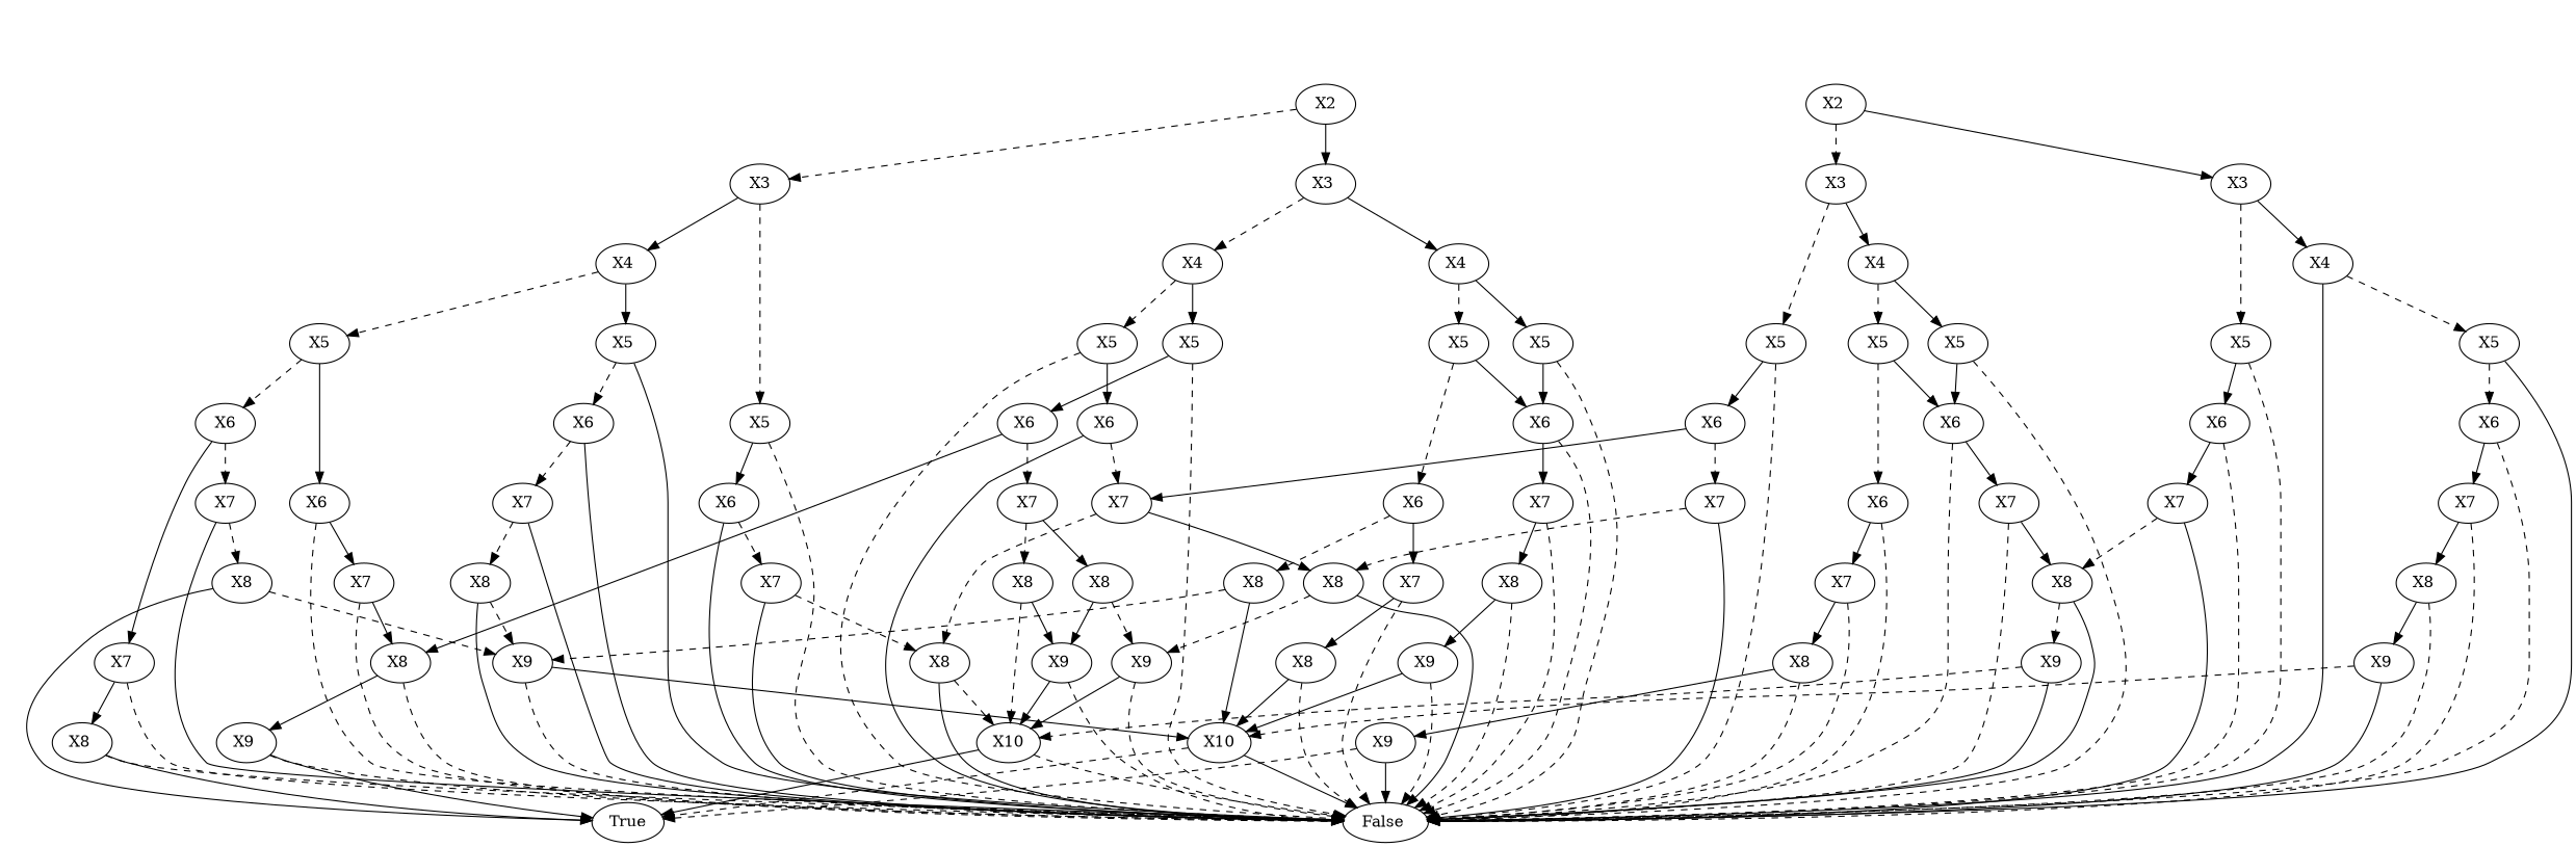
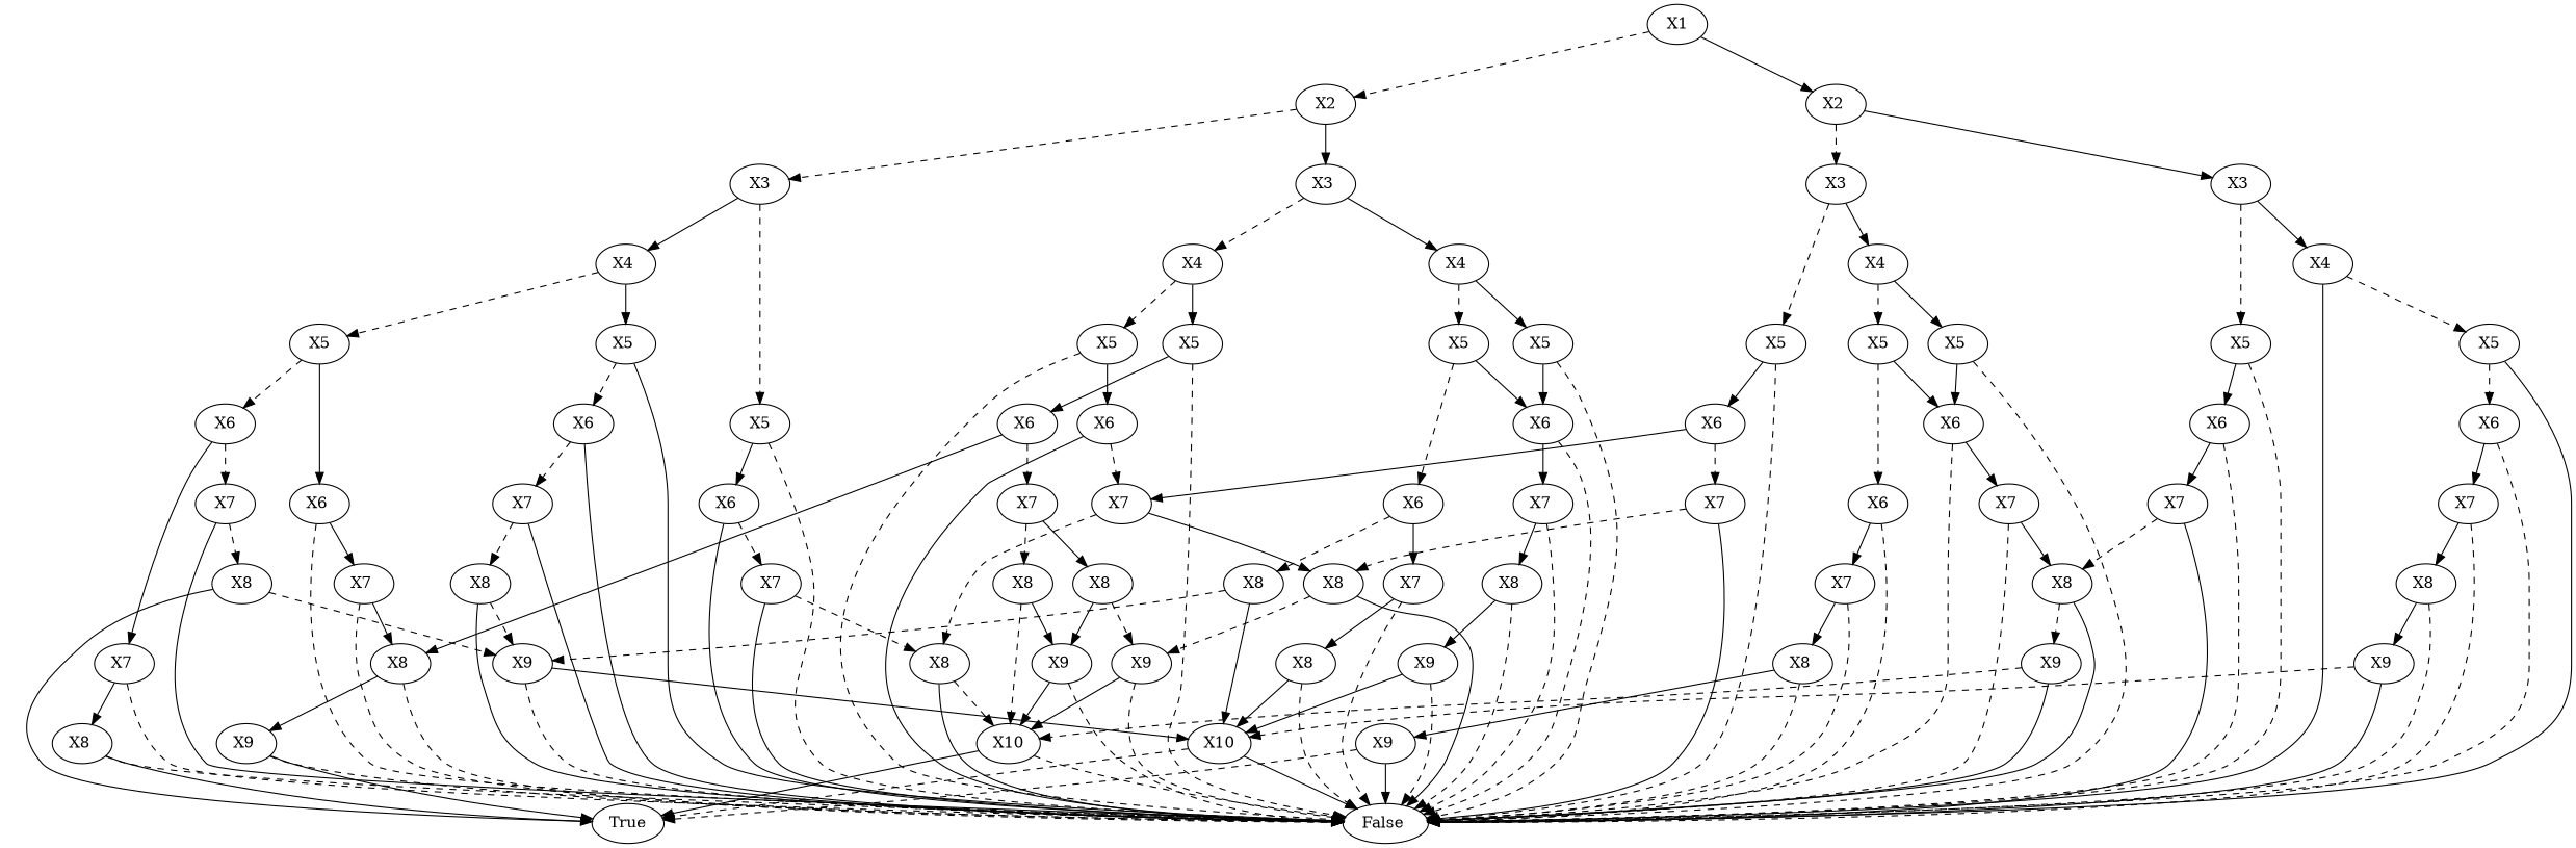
  digraph {
    edge [fontcolor=gray]
+   n1 [label=X1]
    n2 [label=X2]
    n3 [label="X2 "]
    n4 [label=X3]
    n5 [label="X3 "]
    n6 [label=X5]
    n7 [label="X4 "]
    n8 [label="False "]
    n9 [label="X6 "]
    n10 [label=X7]
    n11 [label=X8]
    n12 [label=X10]
    n13 [label=True]
    n14 [label=X5]
    n15 [label="X5 "]
    n16 [label=X6]
    n17 [label="X6 "]
    n18 [label=X7]
    n19 [label="X7 "]
    n20 [label=X8]
    n21 [label=X9]
    n22 [label=X10]
    n23 [label="X8 "]
    n24 [label="X7 "]
    n25 [label="X8 "]
    n26 [label="X9 "]
    n27 [label=X6]
    n28 [label=X7]
    n29 [label=X8]
    n30 [label=X4]
    n31 [label="X4 "]
    n32 [label=X5]
    n33 [label="X5 "]
    n34 [label="X6 "]
    n35 [label="X7 "]
    n36 [label=X8]
    n37 [label=X9]
    n38 [label="X6 "]
    n39 [label=X7]
    n40 [label=X8]
    n41 [label="X8 "]
    n42 [label="X9 "]
    n43 [label=X5]
    n44 [label="X5 "]
    n45 [label=X6]
    n46 [label="X6 "]
    n47 [label=X8]
    n48 [label="X7 "]
    n49 [label="X8 "]
    n50 [label="X7 "]
    n51 [label="X8 "]
    n52 [label="X9 "]
    n53 [label=X3]
    n54 [label="X3 "]
    n55 [label=X5]
    n56 [label="X4 "]
    n57 [label="X6 "]
    n58 [label=X7]
    n59 [label=X5]
    n60 [label="X5 "]
    n61 [label=X6]
    n62 [label="X6 "]
    n63 [label="X7 "]
    n64 [label="X8 "]
    n65 [label="X9 "]
    n66 [label="X7 "]
    n67 [label=X8]
    n68 [label=X9]
    n69 [label=X5]
    n70 [label="X4 "]
    n71 [label="X6 "]
    n72 [label="X7 "]
    n73 [label=X5]
    n74 [label=X6]
    n75 [label="X7 "]
    n76 [label="X8 "]
    n77 [label="X9 "]
+   n1 -> n2 [style=dashed]
+   n1 -> n3
    n2 -> n4 [style=dashed]
    n2 -> n5
    n3 -> n53 [style=dashed]
    n3 -> n54
    n4 -> n6 [style=dashed]
    n4 -> n7
    n5 -> n30 [style=dashed]
    n5 -> n31
    n6 -> n8 [style=dashed]
    n6 -> n9
    n7 -> n14 [style=dashed]
    n7 -> n15
    n9 -> n8
    n9 -> n10 [style=dashed]
    n10 -> n8
    n10 -> n11 [style=dashed]
    n11 -> n8
    n11 -> n12 [style=dashed]
    n12 -> n8 [style=dashed]
    n12 -> n13
    n14 -> n16 [style=dashed]
    n14 -> n17
    n15 -> n8
    n15 -> n27 [style=dashed]
    n16 -> n18 [style=dashed]
    n16 -> n19
    n17 -> n8 [style=dashed]
    n17 -> n24
    n18 -> n8
    n18 -> n20 [style=dashed]
    n19 -> n8 [style=dashed]
    n19 -> n23
    n20 -> n13
    n20 -> n21 [style=dashed]
    n21 -> n8 [style=dashed]
    n21 -> n22
    n22 -> n8
    n22 -> n13 [style=dashed]
    n23 -> n8 [style=dashed]
    n23 -> n13
    n24 -> n8 [style=dashed]
    n24 -> n25
    n25 -> n8 [style=dashed]
    n25 -> n26
    n26 -> n8 [style=dashed]
    n26 -> n13
    n27 -> n8
    n27 -> n28 [style=dashed]
    n28 -> n8
    n28 -> n29 [style=dashed]
    n29 -> n8
    n29 -> n21 [style=dashed]
    n30 -> n32 [style=dashed]
    n30 -> n33
    n31 -> n43 [style=dashed]
    n31 -> n44
    n32 -> n8 [style=dashed]
    n32 -> n34
    n33 -> n8 [style=dashed]
    n33 -> n38
    n34 -> n8
    n34 -> n35 [style=dashed]
    n35 -> n11 [style=dashed]
    n35 -> n36
    n36 -> n8
    n36 -> n37 [style=dashed]
    n37 -> n8 [style=dashed]
    n37 -> n12
    n38 -> n25
    n38 -> n39 [style=dashed]
    n39 -> n40 [style=dashed]
    n39 -> n41
    n40 -> n12 [style=dashed]
    n40 -> n42
    n41 -> n37 [style=dashed]
    n41 -> n42
    n42 -> n8 [style=dashed]
    n42 -> n12
    n43 -> n45 [style=dashed]
    n43 -> n46
    n44 -> n8 [style=dashed]
    n44 -> n46
    n45 -> n47 [style=dashed]
    n45 -> n48
    n46 -> n8 [style=dashed]
    n46 -> n50
    n47 -> n21 [style=dashed]
    n47 -> n22
    n48 -> n8 [style=dashed]
    n48 -> n49
    n49 -> n8 [style=dashed]
    n49 -> n22
    n50 -> n8 [style=dashed]
    n50 -> n51
    n51 -> n8 [style=dashed]
    n51 -> n52
    n52 -> n8 [style=dashed]
    n52 -> n22
    n53 -> n55 [style=dashed]
    n53 -> n56
    n54 -> n69 [style=dashed]
    n54 -> n70
    n55 -> n8 [style=dashed]
    n55 -> n57
    n56 -> n59 [style=dashed]
    n56 -> n60
    n57 -> n35
    n57 -> n58 [style=dashed]
    n58 -> n8
    n58 -> n36 [style=dashed]
    n59 -> n61 [style=dashed]
    n59 -> n62
    n60 -> n8 [style=dashed]
    n60 -> n62
    n61 -> n8 [style=dashed]
    n61 -> n63
    n62 -> n8 [style=dashed]
    n62 -> n66
    n63 -> n8 [style=dashed]
    n63 -> n64
    n64 -> n8 [style=dashed]
    n64 -> n65
    n65 -> n8
    n65 -> n13 [style=dashed]
    n66 -> n8 [style=dashed]
    n66 -> n67
    n67 -> n8
    n67 -> n68 [style=dashed]
    n68 -> n8
    n68 -> n12 [style=dashed]
    n69 -> n8 [style=dashed]
    n69 -> n71
    n70 -> n8
    n70 -> n73 [style=dashed]
    n71 -> n8 [style=dashed]
    n71 -> n72
    n72 -> n8
    n72 -> n67 [style=dashed]
    n73 -> n8
    n73 -> n74 [style=dashed]
    n74 -> n8 [style=dashed]
    n74 -> n75
    n75 -> n8 [style=dashed]
    n75 -> n76
    n76 -> n8 [style=dashed]
    n76 -> n77
    n77 -> n8
    n77 -> n22 [style=dashed]
  }
